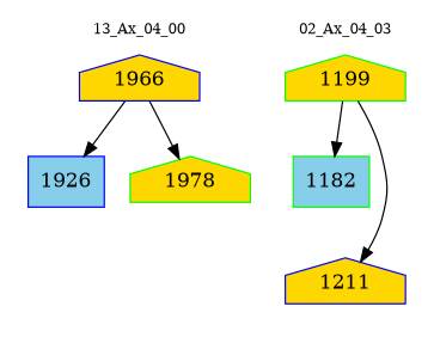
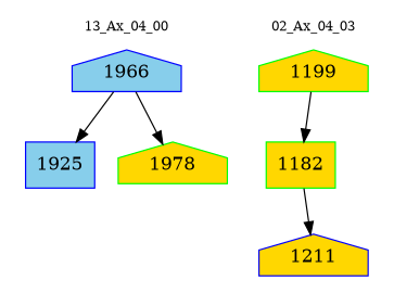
  digraph {
    node [color=blue fillcolor=gold shape=house style=filled]
    edge [color=black]
-   n1 [label=1966]
-   n2 [fillcolor=skyblue label=1926 shape=box]
+   n1 [fillcolor=skyblue label=1966]
+   n2 [fillcolor=skyblue label=1925 shape=box]
    n3 [color=green label=1978]
    n4 [color=green label=1199]
-   n5 [color=green fillcolor=skyblue label=1182 shape=box]
+   n5 [color=green label=1182 shape=box]
    n6 [label=1211]
    subgraph cluster_1 {
      color=white
      fontsize=10
      label="13_Ax_04_00"
      n1
      n2
      n3
    }
    subgraph cluster_2 {
      color=white
      fontsize=10
      label="02_Ax_04_03"
      n4
      n5
      n6
    }
    n1 -> n2
    n1 -> n3
    n4 -> n5
-   n4 -> n6
+   n5 -> n6
  }
